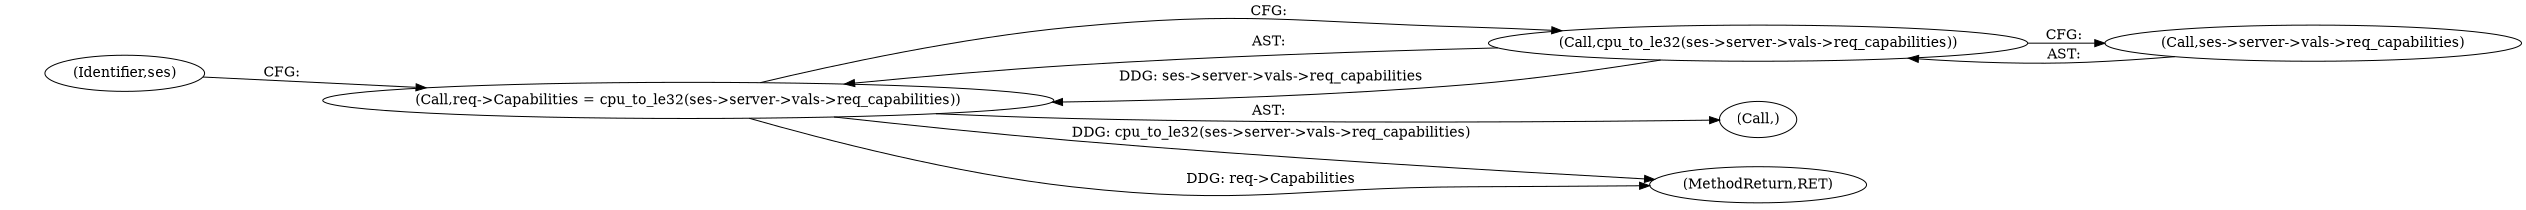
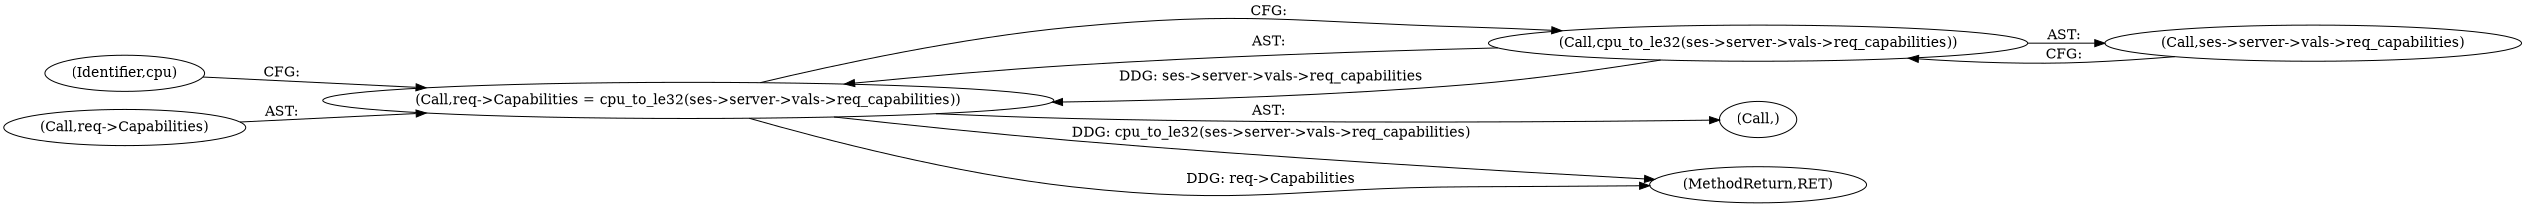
  digraph {
    rankdir=LR
    n1 [label="(Call,req->Capabilities = cpu_to_le32(ses->server->vals->req_capabilities))"]
    n2 [label="(Call,cpu_to_le32(ses->server->vals->req_capabilities))"]
    n3 [label="(Call,)"]
    n4 [label="(MethodReturn,RET)"]
    n5 [label="(Call,ses->server->vals->req_capabilities)"]
-   n6 [label="(Identifier,ses)"]
+   n6 [label="(Identifier,cpu)"]
+   n7 [label="(Call,req->Capabilities)"]
    n1 -> n2 [label="CFG: "]
    n1 -> n3 [label="AST: "]
    n1 -> n4 [label="DDG: cpu_to_le32(ses->server->vals->req_capabilities)"]
    n1 -> n4 [label="DDG: req->Capabilities"]
    n2 -> n1 [label="AST: "]
    n2 -> n1 [label="DDG: ses->server->vals->req_capabilities"]
-   n2 -> n5 [label="CFG: "]
-   n5 -> n2 [label="AST: "]
+   n2 -> n5 [label="AST: "]
+   n5 -> n2 [label="CFG: "]
    n6 -> n1 [label="CFG: "]
+   n7 -> n1 [label="AST: "]
  }
